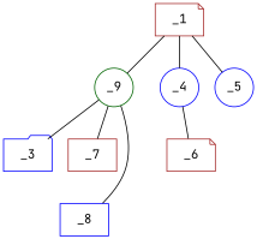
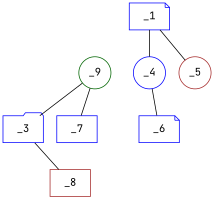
  graph {
    fontname="JetBrains Mono"
    node [charge=0 chem=1 color=blue fontname="JetBrains Mono" shape=circle symbol="C  " x=3.7071 y=0]
    edge [fontname="JetBrains Mono" valence=1]
-   _1 [color=brown shape=note x=4.4142]
+   _1 [shape=note x=4.4142]
    n2 [color=darkgreen label=_9 y=-0.7071]
    _4 [y=0.7071]
-   _5 [chem=2 symbol="O  " x=5.4142]
+   _5 [chem=2 color=brown symbol="O  " x=5.4142]
    _3 [shape=folder x=3]
-   _7 [chem=2 color=brown shape=box symbol="O  " y=-1.7071]
-   _6 [chem=2 color=brown shape=note symbol="O  " y=1.7071]
-   _8 [chem=2 shape=box symbol="O  " x=2]
-   _1 -- n2 [valence=2]
+   _7 [chem=2 shape=box symbol="O  " y=-1.7071]
+   _6 [chem=2 shape=note symbol="O  " y=1.7071]
+   _8 [chem=2 color=brown shape=box symbol="O  " x=2]
    _1 -- _4
    _1 -- _5
    n2 -- _3
    n2 -- _7
    _4 -- _6 [valence=2]
-   n2 -- _8 [valence=2]
+   _3 -- _8 [valence=2]
  }
